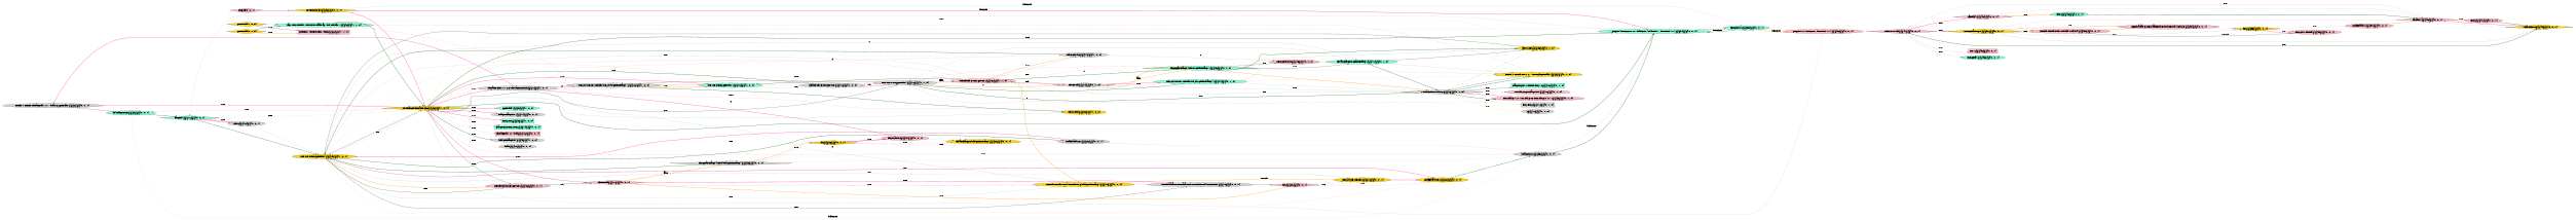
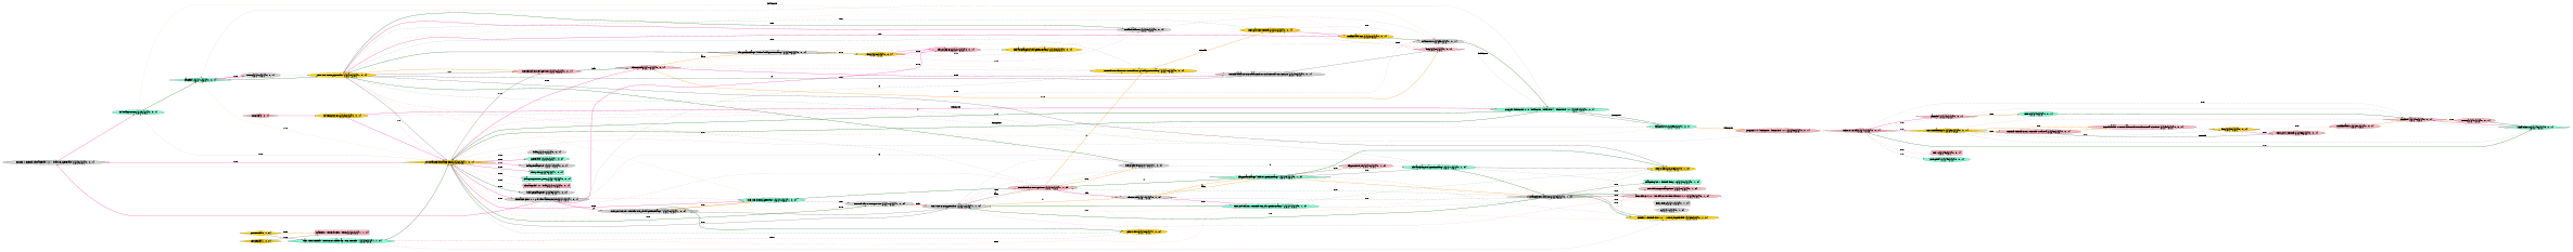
  digraph {
    rankdir=LR
    node [fillcolor=lightpink shape=ellipse style=filled]
    edge [color=deeppink style=bold]
    n1 [fillcolor=lightgrey label="RunList<? extends AbstractBuild<?,?>> builds = p.getBuilds()@@@8@@@['0', '0', '1']"]
    n2 [fillcolor=aquamarine label="int buildCount = 0@@@9@@@['0', '0', '1']"]
    n3 [fillcolor=lightgrey label="r instanceof RunWithSCM@@@8@@@['0', '1', '0']" shape=diamond]
    n4 [fillcolor=lightgrey label="User user = entry.getAuthor()@@@12@@@['1', '1', '0']"]
    n5 [fillcolor=gold label="RunList<? extends Run<?,?>> runs = job.getBuilds()@@@6@@@['0', '1', '0']"]
    n6 [fillcolor=lightgrey label="Entry entry@@@11@@@['0', '1', '0']" shape=box]
    n7 [fillcolor=lightgrey label="c@@@11@@@['0', '1', '0']"]
    n8 [label="UserInfo info = users.get(user)@@@13@@@['1', '1', '0']"]
    n9 [fillcolor=lightgrey label="info == null@@@14@@@['0', '1', '0']" shape=diamond]
    n10 [fillcolor=gold label="return users@@@25@@@['0', '1', '0']"]
    n11 [label="RunWithSCM<?,?> runWithSCM = (RunWithSCM<?,?>)r@@@9@@@['0', '1', '0']"]
    n12 [fillcolor=aquamarine label="ChangeLogSet<? extends Entry> c@@@10@@@['0', '1', '0']" shape=box]
    n13 [label="runWithSCM.getChangeSets()@@@10@@@['0', '1', '0']"]
    n14 [fillcolor=aquamarine label="users.put(user,new UserInfo(user,job,r.getTimestamp()))@@@14@@@['0', '1', '0']"]
    n15 [fillcolor=lightgrey label="users.put(user,new UserInfo(user,p,build.getTimestamp()))@@@12@@@['1', '0', '0']"]
    n16 [fillcolor=gold label="User user = entry.getAuthor()@@@15@@@['1', '0', '1']"]
    n17 [fillcolor=aquamarine label="info.getLastChange().before(r.getTimestamp())@@@15@@@['0', '1', '0']" shape=diamond]
    n18 [fillcolor=gold label="return users@@@22@@@['1', '0', '0']"]
    n19 [fillcolor=gold label="job instanceof AbstractProject@@@6@@@['1', '0', '1']" shape=diamond]
    n20 [fillcolor=aquamarine label="User user = entry.getAuthor()@@@10@@@['1', '0', '0']"]
    n21 [fillcolor=gold label="UserInfo userInfo = new UserInfo(user,p,build.getTimestamp())@@@18@@@['0', '0', '1']"]
    n22 [fillcolor=lightgrey label="info.project = p@@@14@@@['1', '0', '0']"]
    n23 [fillcolor=aquamarine label="canceled()@@@11@@@['0', '0', '1']" shape=diamond]
    n24 [fillcolor=lightgrey label="return@@@12@@@['0', '0', '1']"]
    n25 [fillcolor=aquamarine label="info.lastChange = r.getTimestamp()@@@17@@@['0', '1', '0']"]
    n26 [fillcolor=gold label="users.put(user,userInfo)@@@21@@@['0', '0', '1']"]
    n27 [fillcolor=gold label="modified.add(user)@@@22@@@['0', '0', '1']"]
    n28 [fillcolor=lightgrey label="userInfo.avatar = UserAvatarResolver.resolveOrNull(user,iconSize)@@@19@@@['0', '0', '1']"]
    n29 [fillcolor=lightgrey label="modified.add(user)@@@29@@@['0', '0', '1']"]
    n30 [label="UserInfo info = users.get(user)@@@16@@@['0', '0', '1']"]
    n31 [label="info.project = job@@@16@@@['0', '1', '0']"]
    n32 [fillcolor=gold label="!users.containsKey(u)@@@52@@@['0', '0', '1']" shape=diamond]
    n33 [label="UserInfo userInfo = new UserInfo(u,null,null)@@@53@@@['0', '0', '1']"]
    n34 [fillcolor=gold label="this@@@55@@@['0', '0', '1']" shape=diamond]
    n35 [label="userInfo.avatar = UserAvatarResolver.resolveOrNull(u,iconSize)@@@54@@@['0', '0', '1']"]
    n36 [label="canceled()@@@46@@@['0', '0', '1']" shape=diamond]
    n37 [label="users.put(u,userInfo)@@@56@@@['0', '0', '1']"]
    n38 [label="modified.add(u)@@@57@@@['0', '0', '1']"]
    n39 [label="return@@@47@@@['0', '0', '1']"]
-   n40 [fillcolor=gold label="u == unknown@@@49@@@['0', '0', '1']" shape=diamond]
+   n40 [fillcolor=aquamarine label="u == unknown@@@49@@@['0', '0', '1']" shape=diamond]
    n41 [fillcolor=lightgrey label="info.getLastChange().before(build.getTimestamp())@@@25@@@['0', '0', '1']" shape=diamond]
    n42 [fillcolor=gold label="this@@@26@@@['0', '0', '1']" shape=diamond]
    n43 [fillcolor=lightgrey label="buildCount++@@@33@@@['0', '0', '1']"]
    n44 [label="info.project = p@@@27@@@['0', '0', '1']"]
    n45 [fillcolor=gold label="info.lastChange = build.getTimestamp()@@@28@@@['0', '0', '1']"]
    n46 [fillcolor=aquamarine label="progress((itemCount + 1.0 * buildCount / builds.size()) / (items.size() + 1))@@@34@@@['0', '0', '1']"]
    n47 [fillcolor=lightgrey label="build.getChangeSet()@@@14@@@['0', '0', '1']"]
    n48 [label="canceled()@@@42@@@['0', '0', '1']" shape=diamond]
    n49 [fillcolor=aquamarine label="return@@@43@@@['0', '0', '1']"]
    n50 [fillcolor=gold label="getUserInfo['1', '0', '0']" shape=diamond]
    n51 [label="Collection<? extends Item> items@@@2@@@['1', '1', '0']" shape=box]
    n52 [fillcolor=aquamarine label="Map<User,UserInfo> users = new HashMap<User,UserInfo>()@@@3@@@['1', '1', '0']"]
    n53 [fillcolor=aquamarine label="Entry entry@@@9@@@['1', '0', '0']" shape=box]
    n54 [fillcolor=aquamarine label="ChangeLogSet.Entry entry@@@14@@@['0', '0', '1']" shape=box]
    n55 [label="AbstractBuild<?,?> build@@@10@@@['0', '0', '1']" shape=box]
    n56 [fillcolor=aquamarine label="itemCount++@@@38@@@['0', '0', '1']"]
    n57 [fillcolor=lightgrey label="build.getChangeSet()@@@9@@@['1', '0', '0']"]
    n58 [fillcolor=lightgrey label="builds@@@10@@@['0', '0', '1']"]
    n59 [fillcolor=aquamarine label="p.getBuilds()@@@8@@@['1', '0', '0']"]
    n60 [fillcolor=lightgrey label="UserInfo info = users.get(user)@@@11@@@['1', '0', '0']"]
    n61 [label="info == null@@@17@@@['0', '0', '1']" shape=diamond]
    n62 [fillcolor=lightgrey label="AbstractProject<?,?> p = (AbstractProject)job@@@7@@@['1', '0', '1']"]
    n63 [label="this@@@20@@@['0', '0', '1']" shape=diamond]
    n64 [label="User u@@@45@@@['0', '0', '1']" shape=box]
    n65 [label="progress(1.0 * itemCount / (items.size() + 1))@@@39@@@['0', '0', '1']"]
    n66 [label="unknown != null@@@41@@@['0', '0', '1']" shape=diamond]
    n67 [fillcolor=aquamarine label="User.getAll()@@@45@@@['0', '0', '1']"]
    n68 [label="compute['0', '0', '1']" shape=diamond]
-   n69 [fillcolor=gold label="int itemCount = 0@@@3@@@['0', '0', '1']" shape=diamond]
+   n69 [fillcolor=gold label="int itemCount = 0@@@3@@@['0', '0', '1']"]
    n70 [fillcolor=gold label="getUserInfo['0', '1', '0']" shape=diamond]
    n1 -> n2
    n2 -> n23 [color=darkgreen]
    n2 -> n43 [color=darkorange label=buildCount style=dashed]
    n3 -> n4 [color=darkgreen label=true]
    n3 -> n5 [color=darkgreen]
    n3 -> n6 [color=darkorange label=true style=dashed]
    n3 -> n7 [color=darkorange label=true style=dashed]
    n3 -> n8 [color=darkgreen label=true style=dashed]
    n3 -> n9 [color=darkgreen label=true style=dashed]
    n3 -> n10 [color=darkgreen style=dashed]
    n3 -> n11 [color=darkgreen]
    n3 -> n11 [label=true]
    n3 -> n12 [color=gray40 label=true]
    n3 -> n13 [color=darkgreen label=true style=dashed]
    n4 -> n8 [color=gray40 label=false]
    n4 -> n8 [color=darkorange style=dashed]
    n4 -> n8 [label=user style=dashed]
    n4 -> n9 [color=darkorange label=0]
    n4 -> n14 [color=darkorange label=user style=dashed]
    n4 -> n15 [color=gray40]
    n4 -> n15 [color=darkorange label=true style=dashed]
    n5 -> n3 [color=gray40]
    n8 -> n9 [label=info]
    n8 -> n9 [color=darkgreen style=dashed]
    n8 -> n16 [color=gray40 label=true style=dashed]
    n8 -> n17 [color=darkgreen label=0]
    n8 -> n18 [color=darkorange style=dashed]
    n8 -> n19 [color=gray40 style=dashed]
    n8 -> n20 [color=darkgreen]
    n8 -> n21 [color=darkorange label=0]
    n8 -> n22 [color=darkgreen style=dashed]
    n8 -> n22 [color=darkorange label=true]
    n9 -> n14 [label=true style=dashed]
    n9 -> n14
    n9 -> n17 [color=darkorange label=false]
    n9 -> n17 [color=darkorange]
    n11 -> n4 [style=dashed]
    n14 -> n3 [color=gray40 style=dashed]
    n14 -> n4 [color=darkgreen]
    n14 -> n5 [color=darkorange style=dashed]
    n14 -> n10 [color=darkgreen style=dashed]
    n15 -> n18 [color=darkgreen]
    n15 -> n19 [color=darkorange style=dashed]
    n15 -> n20 [color=darkorange]
    n16 -> n10 [color=gray40]
    n16 -> n19 [color=gray40]
    n16 -> n20 [color=darkorange style=dashed]
    n16 -> n21 [color=darkgreen label=user style=dashed]
    n16 -> n25 [color=darkgreen label=0 style=dashed]
    n16 -> n26 [color=darkgreen label=user style=dashed]
    n16 -> n27 [label=user]
    n16 -> n28 [color=gray40 label=user]
    n16 -> n29 [color=darkgreen label=user]
    n16 -> n30 [color=gray40 label=user]
    n16 -> n30 [color=darkorange]
    n17 -> n3 [color=darkorange]
    n17 -> n4 [style=dashed]
    n17 -> n5 [color=gray40 style=dashed]
    n17 -> n10 [color=darkgreen]
    n17 -> n25 [color=gray40 label=true]
    n17 -> n31 [color=gray40 label=true]
    n17 -> n31 [color=darkorange style=dashed]
    n19 -> n1 [label=true]
    n19 -> n2 [color=gray40 label=true style=dashed]
    n19 -> n4 [color=gray40 label=true]
    n19 -> n16 [label=true style=dashed]
    n19 -> n18 [color=darkgreen style=dashed]
    n19 -> n20 [label=true]
    n19 -> n23 [color=darkorange label=true style=dashed]
    n19 -> n30 [color=gray40 label=true]
    n19 -> n43 [label=true style=dashed]
    n19 -> n46 [color=darkgreen label=true]
    n19 -> n47 [label=true]
    n19 -> n53 [label=true]
    n19 -> n54 [label=true style=dashed]
    n19 -> n55 [color=gray40 label=true style=dashed]
    n19 -> n56 [color=darkorange style=dashed]
    n19 -> n57 [color=darkgreen label=true]
    n19 -> n58 [color=darkorange label=true style=dashed]
    n19 -> n59 [label=true]
    n19 -> n60 [color=darkgreen label=true]
    n19 -> n61 [label=true]
    n19 -> n62 [color=darkorange label=true style=dashed]
    n19 -> n62
    n20 -> n15 [color=darkorange label=user]
    n20 -> n60 [style=dashed]
    n20 -> n60 [color=gray40 label=user style=dashed]
    n21 -> n26 [color=darkorange label=userInfo]
    n21 -> n28 [style=dashed]
    n22 -> n16 [color=darkgreen]
    n22 -> n31 [color=darkgreen label=0 style=dashed]
    n23 -> n16 [color=darkgreen]
    n23 -> n24 [label=true]
    n23 -> n24
    n24 -> n16 [color=gray40 style=dashed]
    n25 -> n3 [color=darkgreen]
    n25 -> n4 [color=gray40 style=dashed]
    n25 -> n5 [color=darkgreen style=dashed]
    n25 -> n10 [color=gray40]
    n26 -> n27
    n27 -> n16 [color=darkorange style=dashed]
    n27 -> n43 [color=darkgreen]
    n28 -> n63 [color=gray40]
    n29 -> n16
    n29 -> n43 [style=dashed]
    n30 -> n61 [color=gray40 label=info style=dashed]
    n30 -> n61 [color=darkgreen]
    n31 -> n25 [color=darkgreen style=dashed]
    n32 -> n33 [color=darkorange label=true]
    n32 -> n33 [color=darkgreen style=dashed]
    n32 -> n34 [color=darkgreen label=true style=dashed]
    n32 -> n35 [color=darkorange label=true]
    n32 -> n36 [style=dashed]
    n33 -> n35 [color=darkorange]
    n33 -> n37 [color=gray40 label=userInfo]
    n34 -> n37 [color=darkorange style=dashed]
    n34 -> n37 [label=true]
    n34 -> n38 [color=gray40 label=true style=dashed]
    n35 -> n34 [style=dashed]
    n36 -> n39 [color=darkorange label=true]
    n36 -> n39 [color=darkorange style=dashed]
    n36 -> n40 [color=gray40 style=dashed]
    n37 -> n38 [color=darkorange style=dashed]
    n38 -> n36 [color=darkorange]
    n39 -> n40 [color=darkgreen]
    n40 -> n32 [color=darkgreen style=dashed]
    n40 -> n36
    n41 -> n16 [color=darkgreen]
    n41 -> n42 [color=darkorange]
    n41 -> n42 [color=darkgreen label=true style=dashed]
    n41 -> n43 [color=darkorange style=dashed]
    n42 -> n29 [label=true style=dashed]
    n42 -> n44
    n42 -> n44 [label=true]
    n42 -> n45 [label=true style=dashed]
    n43 -> n46 [color=darkgreen]
    n43 -> n46 [color=gray40 label=buildCount style=dashed]
    n44 -> n45 [color=darkgreen style=dashed]
    n45 -> n29 [color=darkorange style=dashed]
    n46 -> n19 [color=darkgreen]
    n46 -> n23 [color=gray40 style=dashed]
    n46 -> n56 [color=gray40]
    n48 -> n36 [color=gray40 style=dashed]
    n48 -> n49 [color=gray40 label=true style=dashed]
    n48 -> n49 [color=darkorange]
    n49 -> n36 [color=darkgreen]
    n50 -> n51 [color=gray40 label=true]
    n50 -> n52 [color=darkgreen style=dashed]
    n52 -> n5 [style=dashed]
    n52 -> n10 [color=darkorange label=users style=dashed]
    n52 -> n18 [label=users style=dashed]
    n52 -> n19 [color=darkgreen]
    n56 -> n46 [color=darkgreen label=itemCount]
    n56 -> n65 [color=darkorange style=dashed]
    n56 -> n65 [color=darkorange label=itemCount]
    n60 -> n4 [label=info]
    n60 -> n4 [color=darkorange]
    n61 -> n21 [color=darkorange label=true style=dashed]
    n61 -> n21 [color=gray40 style=dashed]
    n61 -> n28 [label=true]
    n61 -> n41 [color=darkorange label=false]
    n61 -> n41 [color=darkorange style=dashed]
    n61 -> n63 [color=darkorange label=true]
    n62 -> n1
    n62 -> n15 [label=p]
    n62 -> n20 [style=dashed]
    n62 -> n21 [color=darkgreen label=p style=dashed]
    n62 -> n22 [label=p style=dashed]
    n62 -> n44 [label=p]
    n63 -> n26 [color=darkgreen style=dashed]
    n63 -> n26 [label=true style=dashed]
-   n63 -> n27 [label=true style=dashed]
+   n27 -> n63 [label=true style=dashed]
    n65 -> n19 [color=gray40 style=dashed]
    n65 -> n66 [color=darkorange style=dashed]
    n66 -> n32 [label=true]
    n66 -> n36 [color=gray40 label=true style=dashed]
    n66 -> n40 [color=darkgreen label=true]
    n66 -> n48 [color=gray40 label=true style=dashed]
    n66 -> n48
    n66 -> n64 [label=true style=dashed]
    n66 -> n67 [color=darkgreen label=true style=dashed]
    n68 -> n69
    n69 -> n19
    n69 -> n46 [label=itemCount]
    n69 -> n56 [color=gray40 label=itemCount style=dashed]
    n70 -> n51 [color=darkorange label=true]
    n70 -> n52 [color=gray40]
  }
